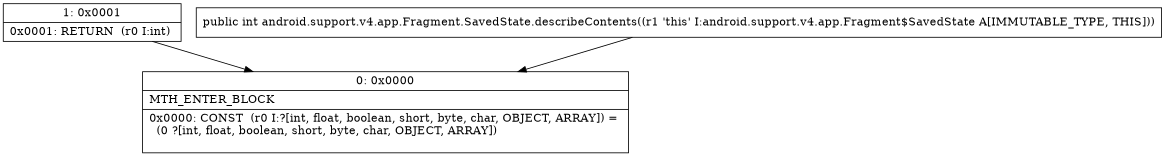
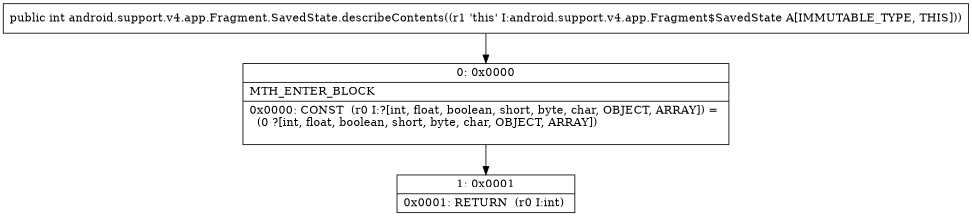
  digraph {
    node [shape=record]
    n1 [label="{0\:\ 0x0000|MTH_ENTER_BLOCK\l|0x0000: CONST  (r0 I:?[int, float, boolean, short, byte, char, OBJECT, ARRAY]) = \l  (0 ?[int, float, boolean, short, byte, char, OBJECT, ARRAY])\l \l}"]
    n2 [label="{1\:\ 0x0001|0x0001: RETURN  (r0 I:int) \l}"]
    n3 [label="{public int android.support.v4.app.Fragment.SavedState.describeContents((r1 'this' I:android.support.v4.app.Fragment$SavedState A[IMMUTABLE_TYPE, THIS])) }"]
-   n2 -> n1
+   n1 -> n2
    n3 -> n1
  }
